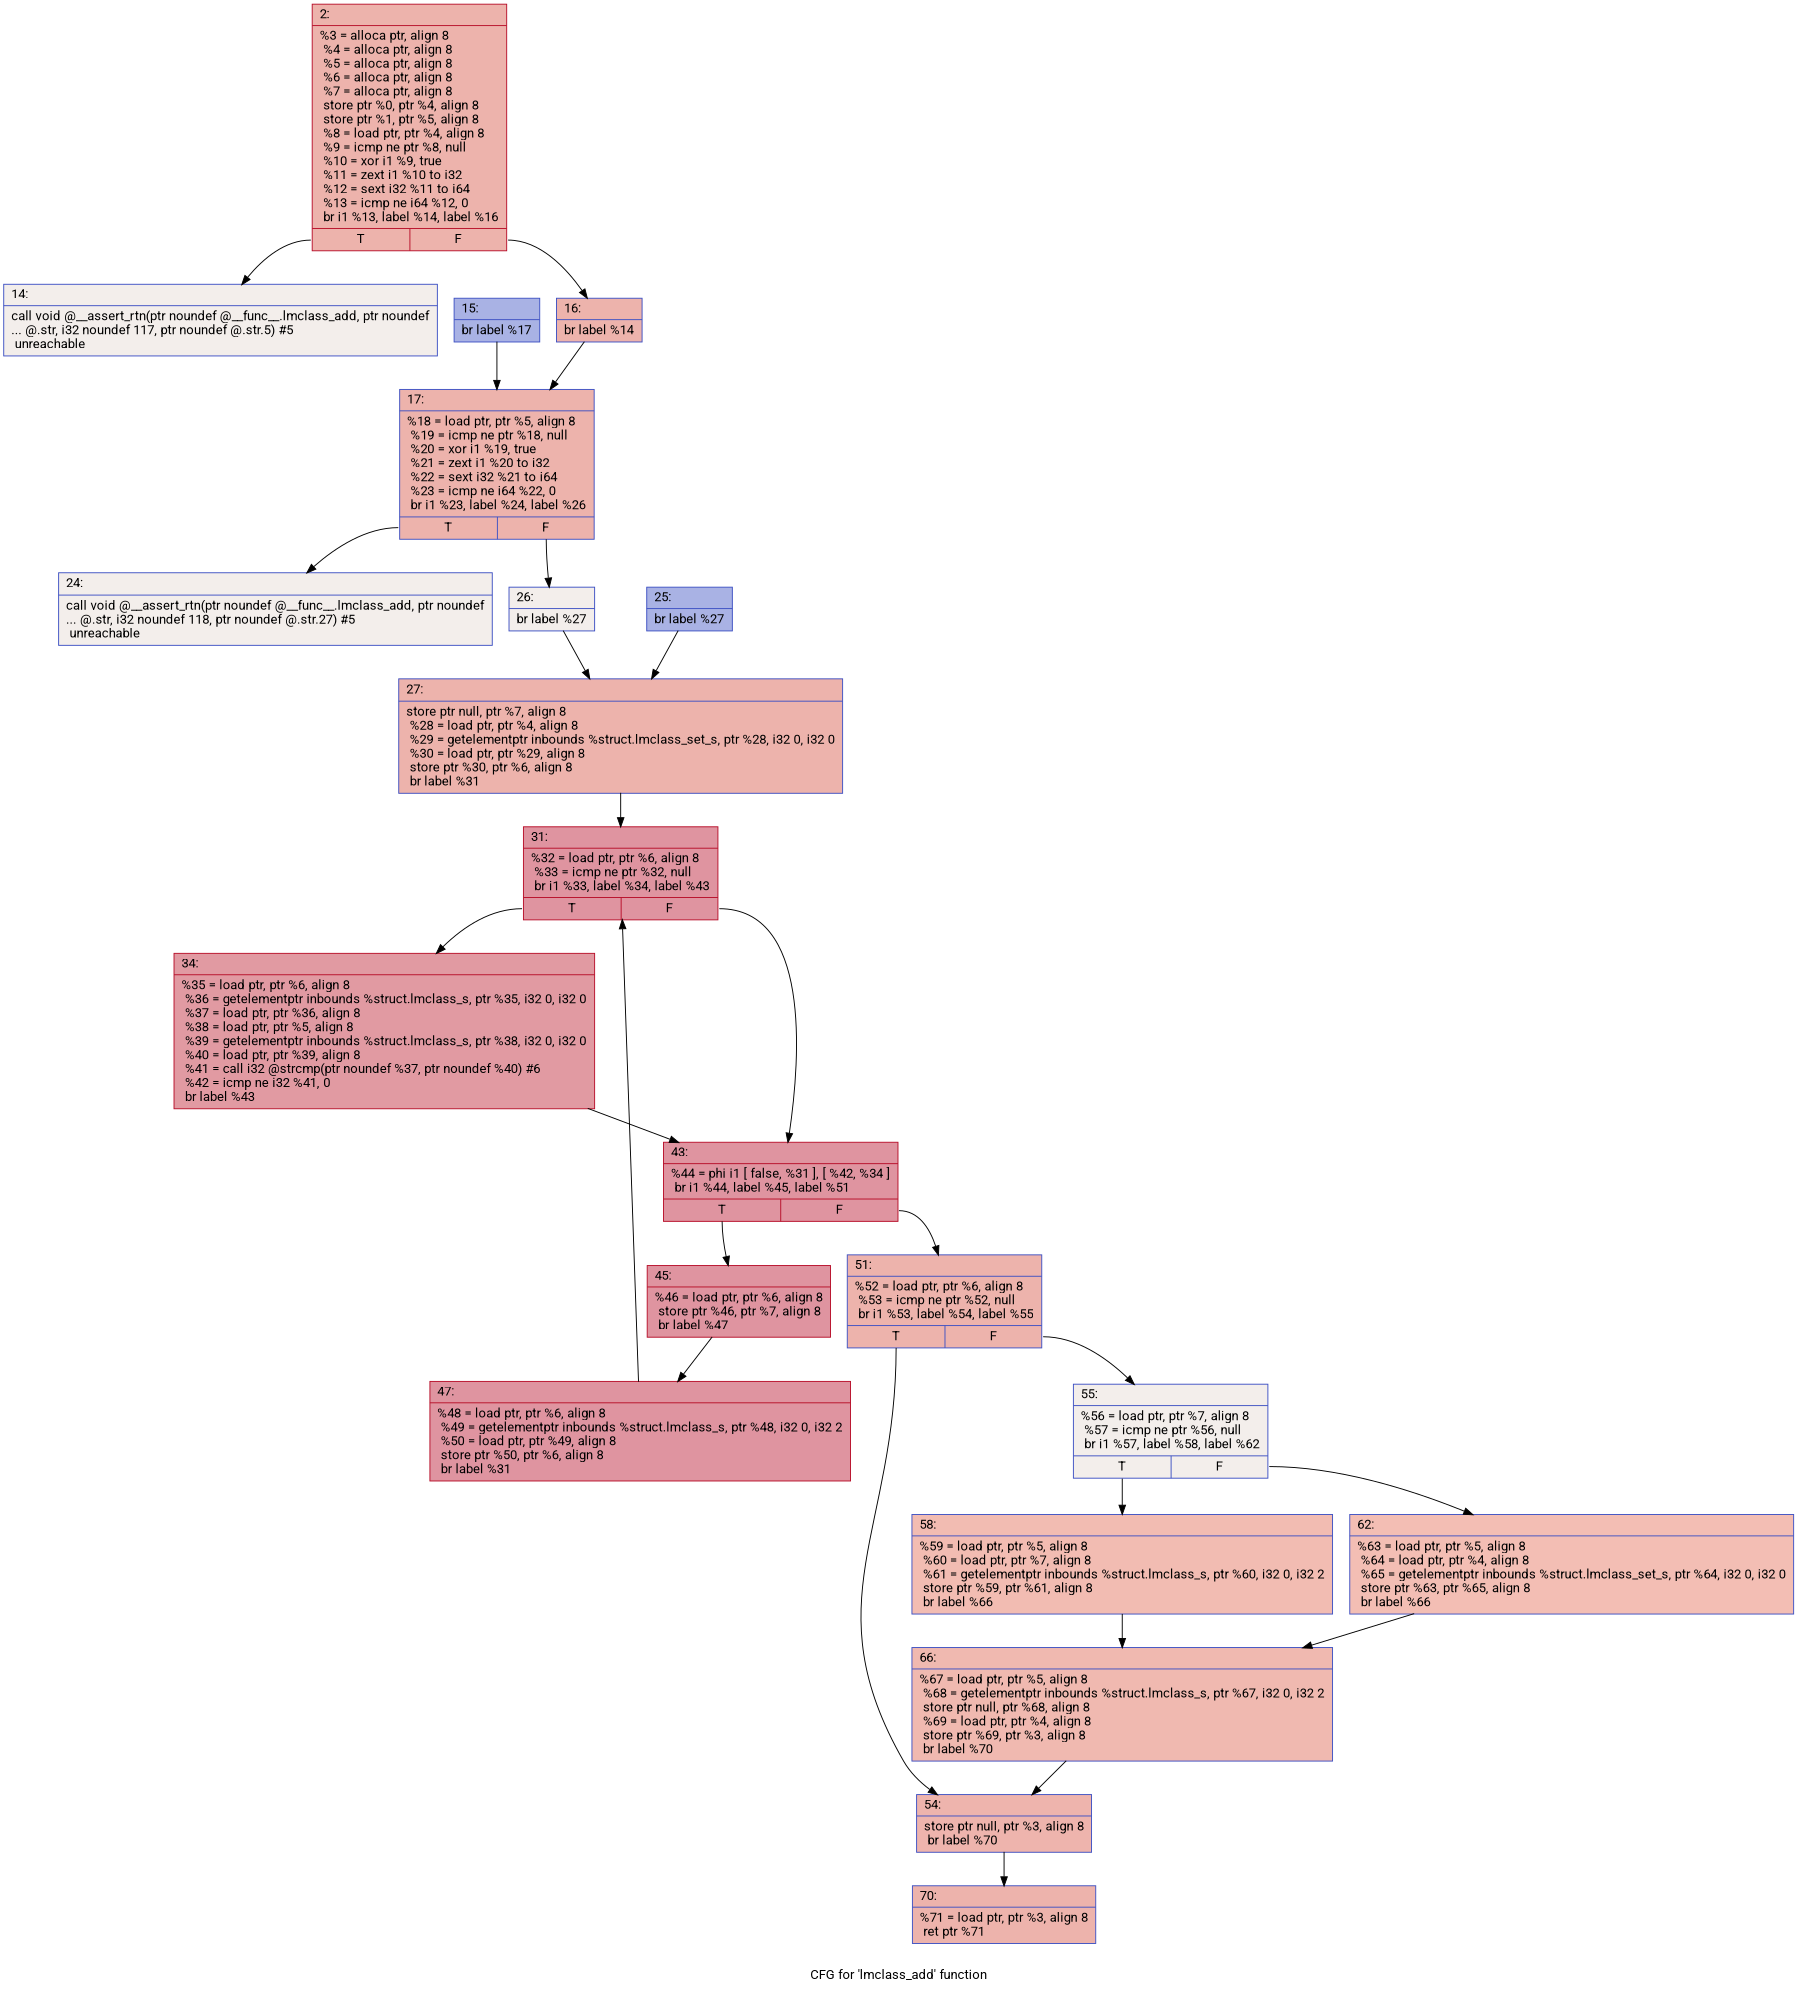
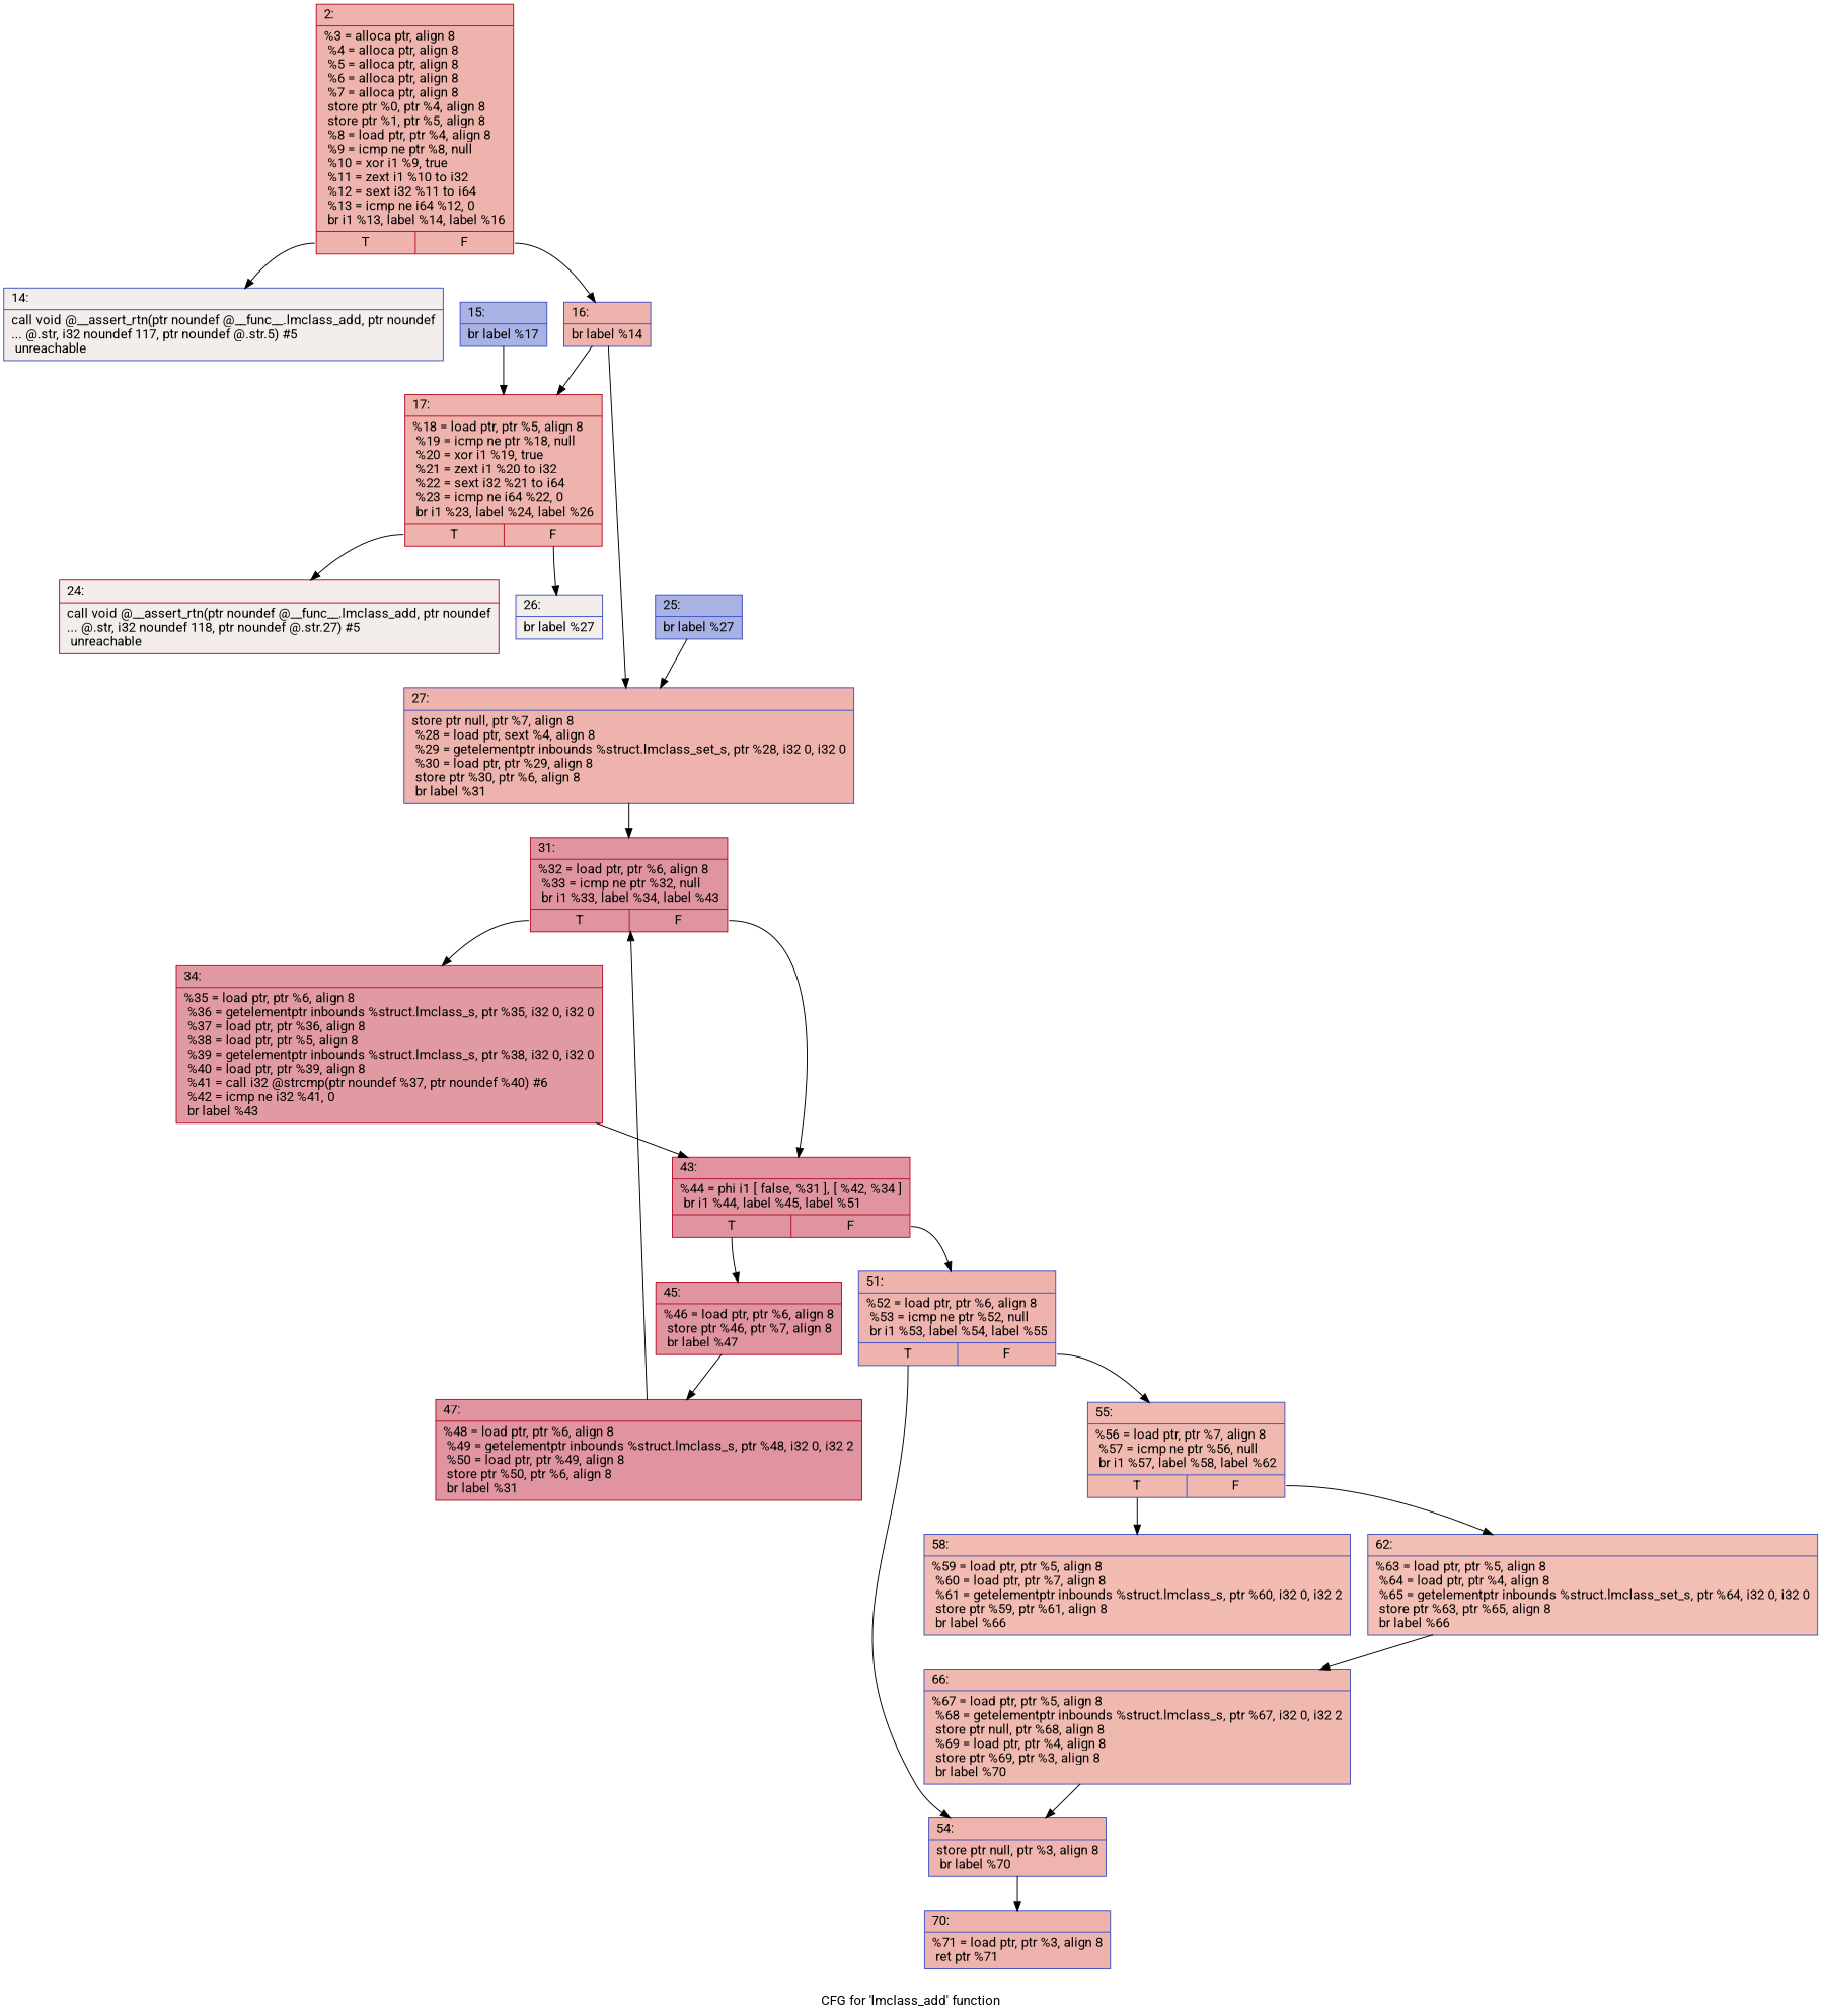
  digraph {
    fontname=Roboto
    label="CFG for 'lmclass_add' function"
    node [color="#3d50c3ff" fillcolor="#d6524470" fontname=Roboto shape=record style=filled]
    edge [fontname=Roboto]
    n1 [color="#b70d28ff" label="{2:\l|  %3 = alloca ptr, align 8\l  %4 = alloca ptr, align 8\l  %5 = alloca ptr, align 8\l  %6 = alloca ptr, align 8\l  %7 = alloca ptr, align 8\l  store ptr %0, ptr %4, align 8\l  store ptr %1, ptr %5, align 8\l  %8 = load ptr, ptr %4, align 8\l  %9 = icmp ne ptr %8, null\l  %10 = xor i1 %9, true\l  %11 = zext i1 %10 to i32\l  %12 = sext i32 %11 to i64\l  %13 = icmp ne i64 %12, 0\l  br i1 %13, label %14, label %16\l|{<s0>T|<s1>F}}"]
    n2 [fillcolor="#e5d8d170" label="{14:\l|  call void @__assert_rtn(ptr noundef @__func__.lmclass_add, ptr noundef\l... @.str, i32 noundef 117, ptr noundef @.str.5) #5\l  unreachable\l}"]
    n3 [label="{16:\l|  br label %14\l}"]
-   n4 [label="{17:\l|  %18 = load ptr, ptr %5, align 8\l  %19 = icmp ne ptr %18, null\l  %20 = xor i1 %19, true\l  %21 = zext i1 %20 to i32\l  %22 = sext i32 %21 to i64\l  %23 = icmp ne i64 %22, 0\l  br i1 %23, label %24, label %26\l|{<s0>T|<s1>F}}"]
-   n5 [fillcolor="#e5d8d170" label="{24:\l|  call void @__assert_rtn(ptr noundef @__func__.lmclass_add, ptr noundef\l... @.str, i32 noundef 118, ptr noundef @.str.27) #5\l  unreachable\l}"]
+   n4 [color="#b70d28ff" label="{17:\l|  %18 = load ptr, ptr %5, align 8\l  %19 = icmp ne ptr %18, null\l  %20 = xor i1 %19, true\l  %21 = zext i1 %20 to i32\l  %22 = sext i32 %21 to i64\l  %23 = icmp ne i64 %22, 0\l  br i1 %23, label %24, label %26\l|{<s0>T|<s1>F}}"]
+   n5 [color="#b70d28ff" fillcolor="#e5d8d170" label="{24:\l|  call void @__assert_rtn(ptr noundef @__func__.lmclass_add, ptr noundef\l... @.str, i32 noundef 118, ptr noundef @.str.27) #5\l  unreachable\l}"]
    n6 [fillcolor="#e5d8d170" label="{26:\l|  br label %27\l}"]
    n7 [fillcolor="#3d50c370" label="{15:\l|  br label %17\l}"]
-   n8 [label="{27:\l|  store ptr null, ptr %7, align 8\l  %28 = load ptr, ptr %4, align 8\l  %29 = getelementptr inbounds %struct.lmclass_set_s, ptr %28, i32 0, i32 0\l  %30 = load ptr, ptr %29, align 8\l  store ptr %30, ptr %6, align 8\l  br label %31\l}"]
+   n8 [label="{27:\l|  store ptr null, ptr %7, align 8\l  %28 = load ptr, sext %4, align 8\l  %29 = getelementptr inbounds %struct.lmclass_set_s, ptr %28, i32 0, i32 0\l  %30 = load ptr, ptr %29, align 8\l  store ptr %30, ptr %6, align 8\l  br label %31\l}"]
    n9 [color="#b70d28ff" fillcolor="#b70d2870" label="{31:\l|  %32 = load ptr, ptr %6, align 8\l  %33 = icmp ne ptr %32, null\l  br i1 %33, label %34, label %43\l|{<s0>T|<s1>F}}"]
    n10 [fillcolor="#3d50c370" label="{25:\l|  br label %27\l}"]
    n11 [color="#b70d28ff" fillcolor="#bb1b2c70" label="{34:\l|  %35 = load ptr, ptr %6, align 8\l  %36 = getelementptr inbounds %struct.lmclass_s, ptr %35, i32 0, i32 0\l  %37 = load ptr, ptr %36, align 8\l  %38 = load ptr, ptr %5, align 8\l  %39 = getelementptr inbounds %struct.lmclass_s, ptr %38, i32 0, i32 0\l  %40 = load ptr, ptr %39, align 8\l  %41 = call i32 @strcmp(ptr noundef %37, ptr noundef %40) #6\l  %42 = icmp ne i32 %41, 0\l  br label %43\l}"]
    n12 [color="#b70d28ff" fillcolor="#b70d2870" label="{43:\l|  %44 = phi i1 [ false, %31 ], [ %42, %34 ]\l  br i1 %44, label %45, label %51\l|{<s0>T|<s1>F}}"]
    n13 [color="#b70d28ff" fillcolor="#b70d2870" label="{45:\l|  %46 = load ptr, ptr %6, align 8\l  store ptr %46, ptr %7, align 8\l  br label %47\l}"]
    n14 [label="{51:\l|  %52 = load ptr, ptr %6, align 8\l  %53 = icmp ne ptr %52, null\l  br i1 %53, label %54, label %55\l|{<s0>T|<s1>F}}"]
    n15 [color="#b70d28ff" fillcolor="#b70d2870" label="{47:\l|  %48 = load ptr, ptr %6, align 8\l  %49 = getelementptr inbounds %struct.lmclass_s, ptr %48, i32 0, i32 2\l  %50 = load ptr, ptr %49, align 8\l  store ptr %50, ptr %6, align 8\l  br label %31\l}"]
    n16 [fillcolor="#d8564670" label="{54:\l|  store ptr null, ptr %3, align 8\l  br label %70\l}"]
-   n17 [fillcolor="#e5d8d170" label="{55:\l|  %56 = load ptr, ptr %7, align 8\l  %57 = icmp ne ptr %56, null\l  br i1 %57, label %58, label %62\l|{<s0>T|<s1>F}}"]
+   n17 [fillcolor="#de614d70" label="{55:\l|  %56 = load ptr, ptr %7, align 8\l  %57 = icmp ne ptr %56, null\l  br i1 %57, label %58, label %62\l|{<s0>T|<s1>F}}"]
    n18 [label="{70:\l|  %71 = load ptr, ptr %3, align 8\l  ret ptr %71\l}"]
    n19 [fillcolor="#e1675170" label="{58:\l|  %59 = load ptr, ptr %5, align 8\l  %60 = load ptr, ptr %7, align 8\l  %61 = getelementptr inbounds %struct.lmclass_s, ptr %60, i32 0, i32 2\l  store ptr %59, ptr %61, align 8\l  br label %66\l}"]
    n20 [fillcolor="#e36c5570" label="{62:\l|  %63 = load ptr, ptr %5, align 8\l  %64 = load ptr, ptr %4, align 8\l  %65 = getelementptr inbounds %struct.lmclass_set_s, ptr %64, i32 0, i32 0\l  store ptr %63, ptr %65, align 8\l  br label %66\l}"]
    n21 [fillcolor="#de614d70" label="{66:\l|  %67 = load ptr, ptr %5, align 8\l  %68 = getelementptr inbounds %struct.lmclass_s, ptr %67, i32 0, i32 2\l  store ptr null, ptr %68, align 8\l  %69 = load ptr, ptr %4, align 8\l  store ptr %69, ptr %3, align 8\l  br label %70\l}"]
    n1 -> n2 [tailport=s0]
    n1 -> n3 [tailport=s1]
    n3 -> n4
    n4 -> n5 [tailport=s0]
    n4 -> n6 [tailport=s1]
-   n6 -> n8
+   n3 -> n8
    n7 -> n4
    n8 -> n9
    n9 -> n11 [tailport=s0]
    n9 -> n12 [tailport=s1]
    n10 -> n8
    n11 -> n12
    n12 -> n13 [tailport=s0]
    n12 -> n14 [tailport=s1]
    n13 -> n15
    n14 -> n16 [tailport=s0]
    n14 -> n17 [tailport=s1]
    n15 -> n9
    n16 -> n18
    n17 -> n19 [tailport=s0]
    n17 -> n20 [tailport=s1]
-   n19 -> n21
    n20 -> n21
    n21 -> n16
  }
